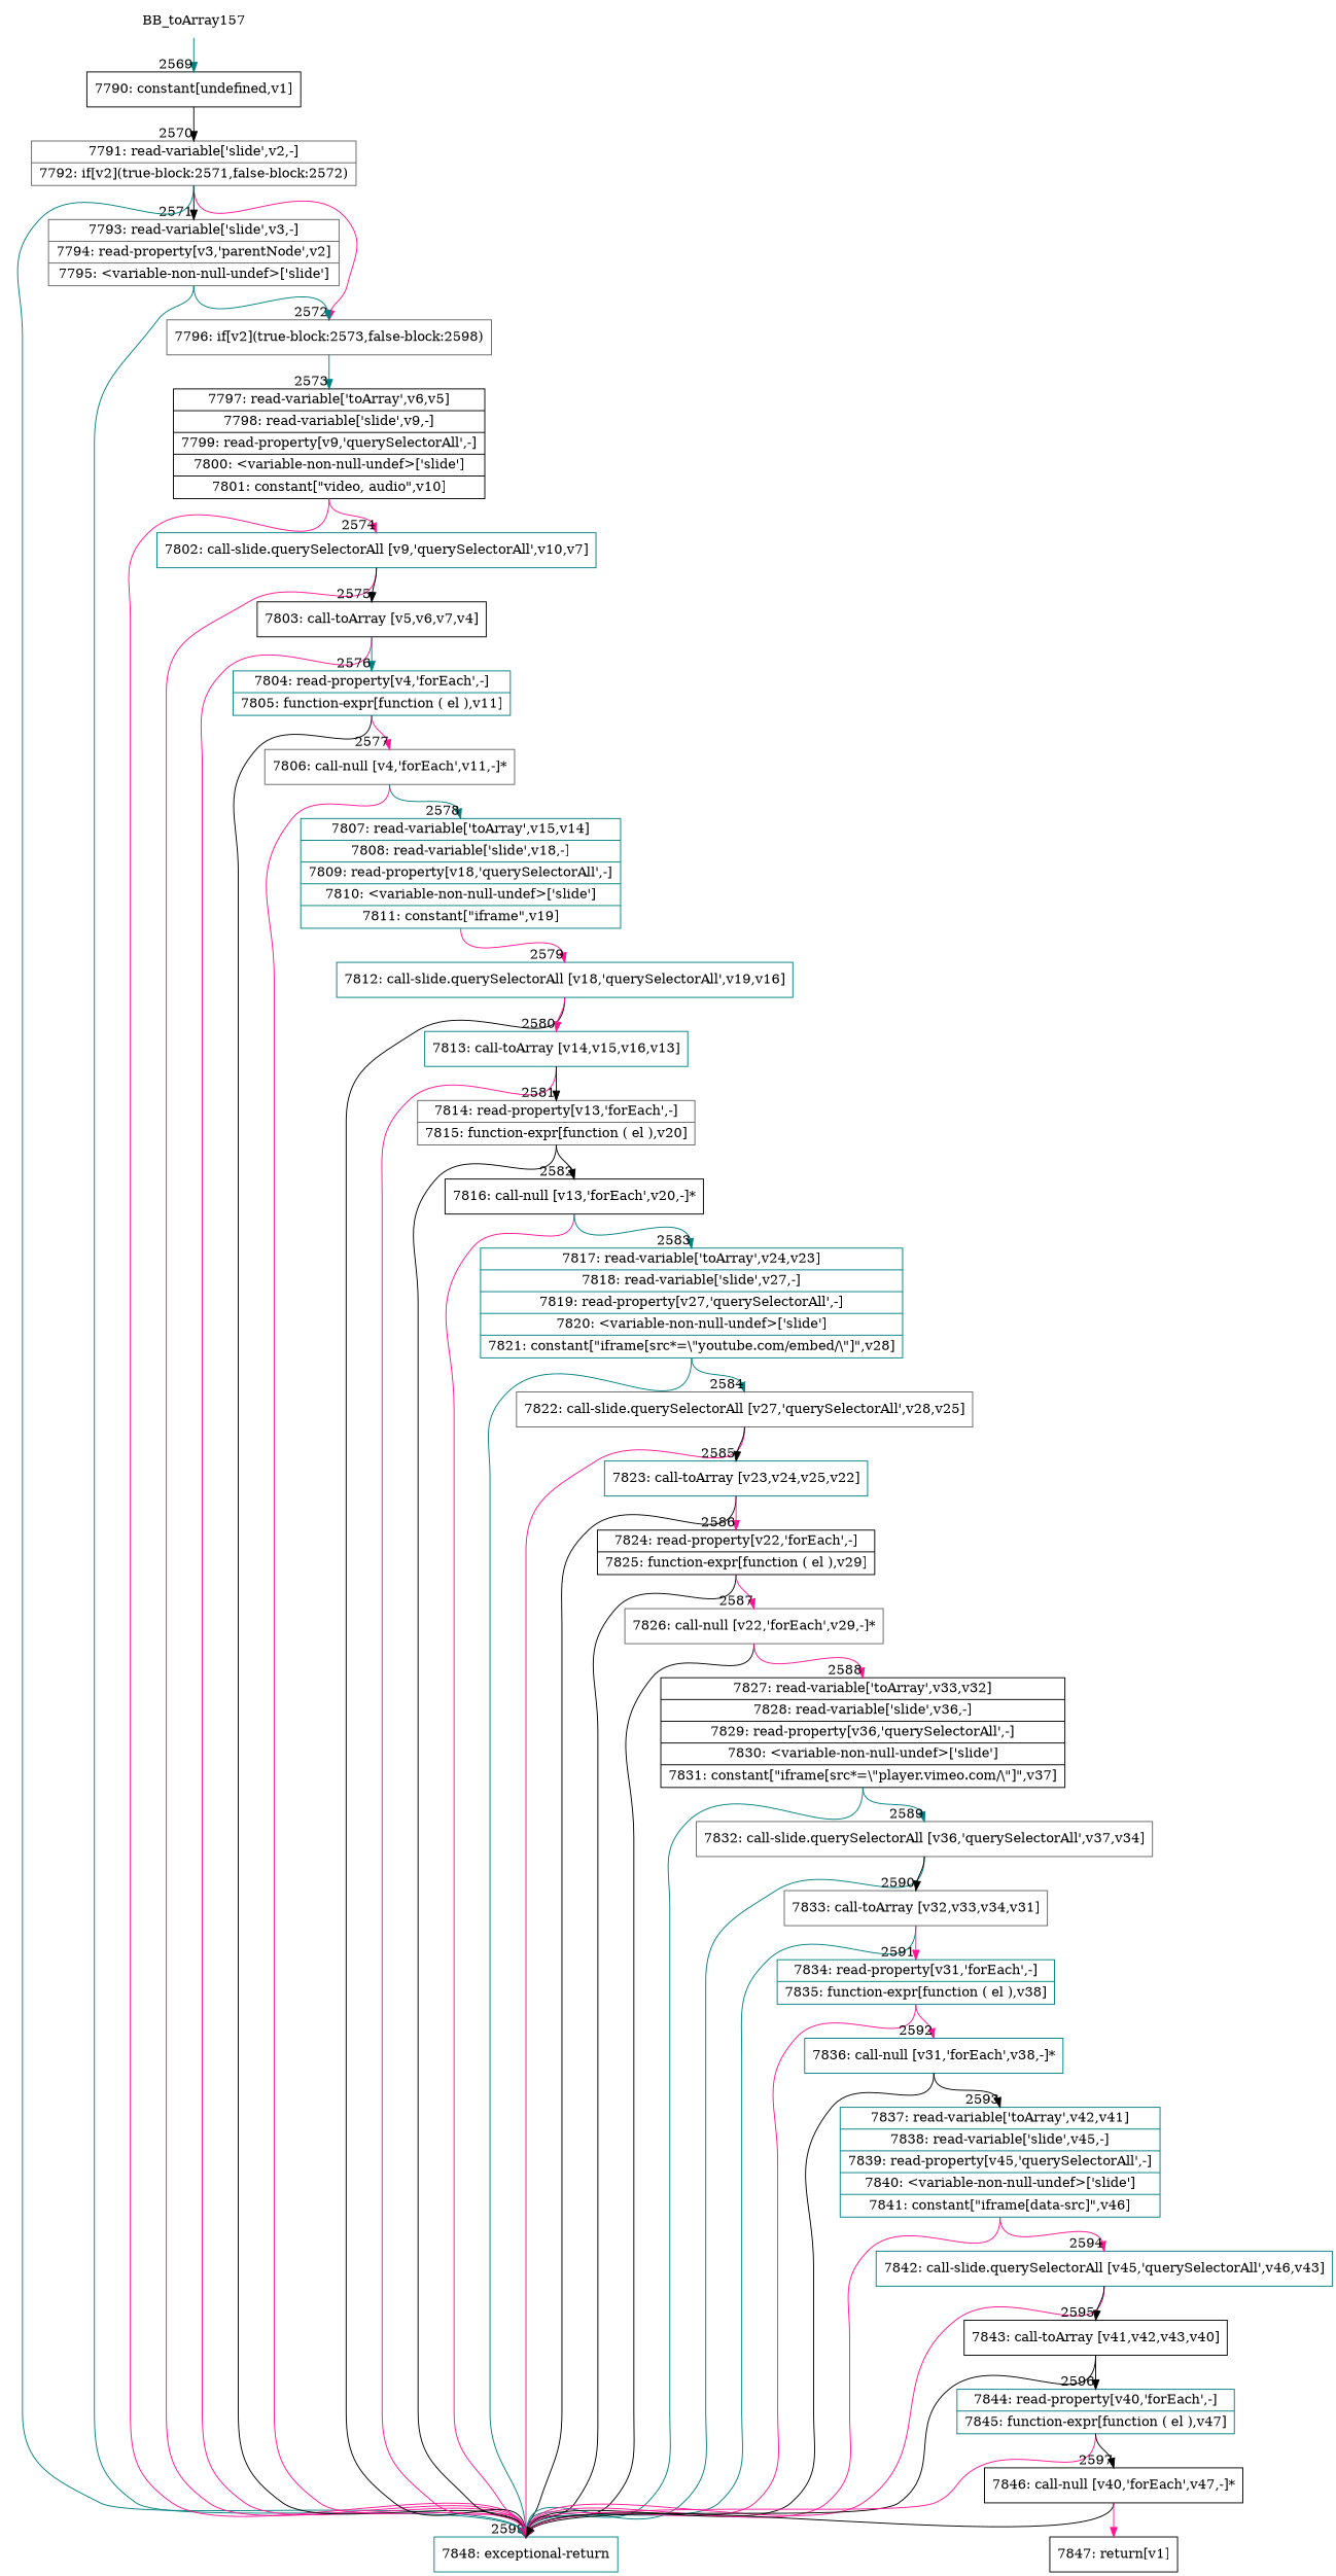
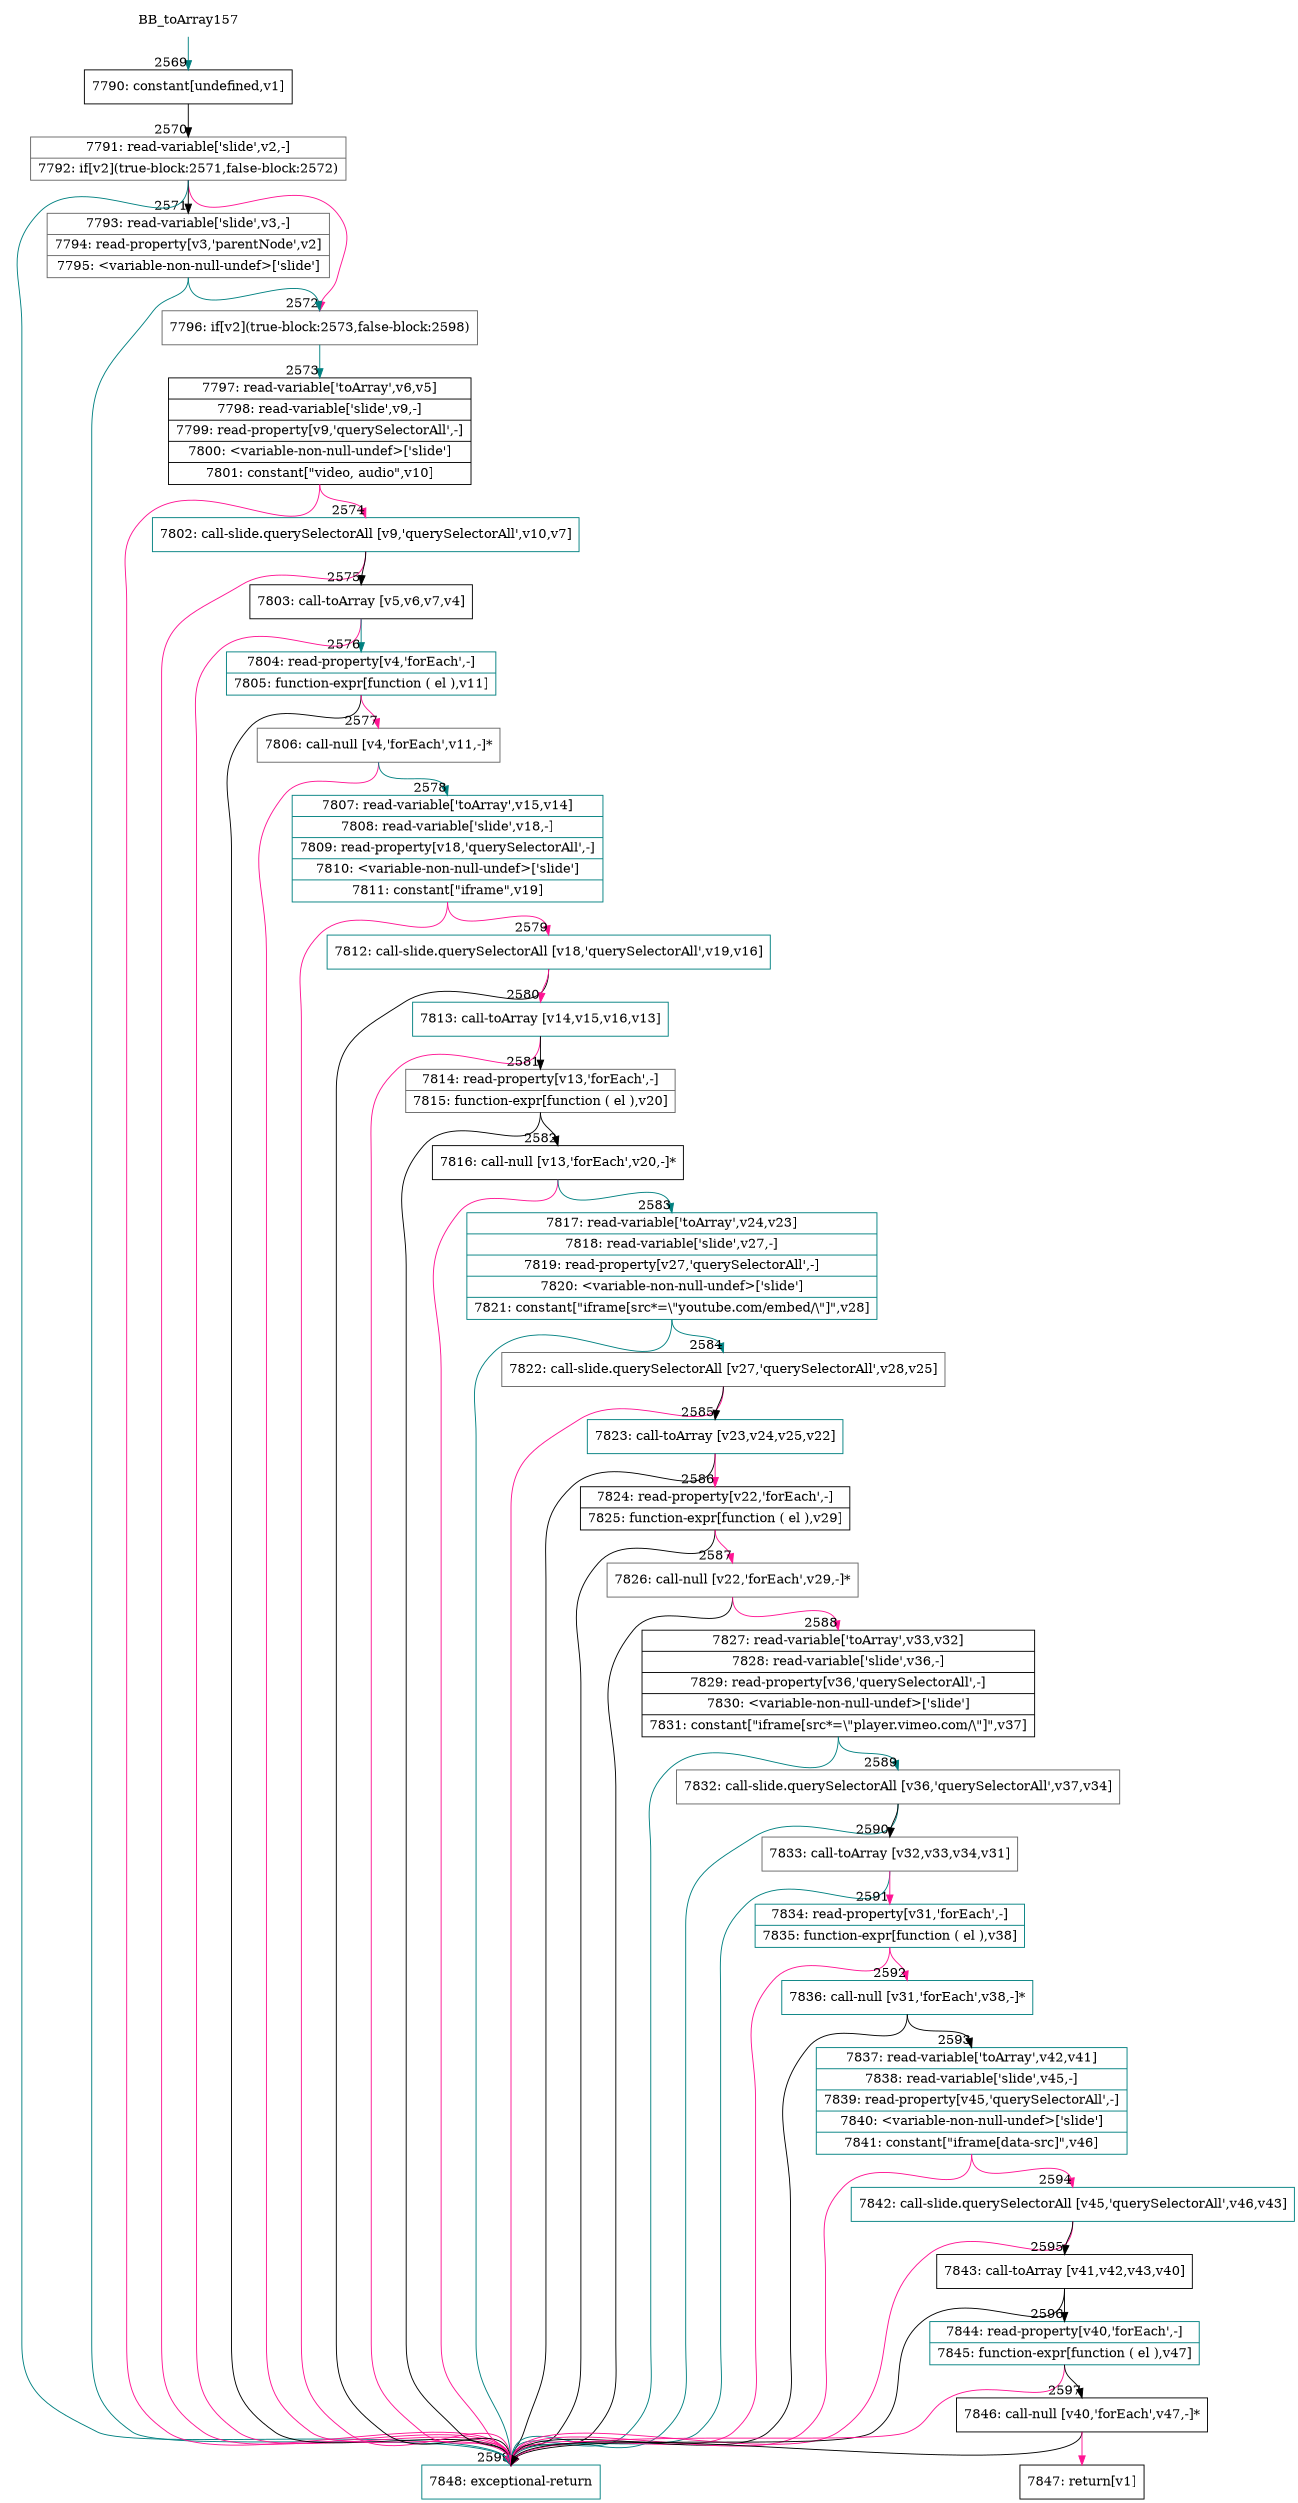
  digraph {
    rankdir=TD
    node [color=teal shape=record]
    edge [color=deeppink headport=n tailport=s]
    n1 [label=BB_toArray157 shape=none]
    n2 [color=black label="{7790: constant[undefined,v1]}"]
    n3 [color=gray40 label="{7791: read-variable['slide',v2,-]|7792: if[v2](true-block:2571,false-block:2572)}"]
    n4 [color=gray40 label="{7796: if[v2](true-block:2573,false-block:2598)}"]
    n5 [color=gray40 label="{7793: read-variable['slide',v3,-]|7794: read-property[v3,'parentNode',v2]|7795: \<variable-non-null-undef\>['slide']}"]
    n6 [label="{7848: exceptional-return}"]
    n7 [color=black label="{7797: read-variable['toArray',v6,v5]|7798: read-variable['slide',v9,-]|7799: read-property[v9,'querySelectorAll',-]|7800: \<variable-non-null-undef\>['slide']|7801: constant[\"video, audio\",v10]}"]
    n8 [label="{7802: call-slide.querySelectorAll [v9,'querySelectorAll',v10,v7]}"]
    n9 [color=black label="{7847: return[v1]}"]
    n10 [color=black label="{7803: call-toArray [v5,v6,v7,v4]}"]
    n11 [label="{7804: read-property[v4,'forEach',-]|7805: function-expr[function ( el ),v11]}"]
    n12 [color=gray40 label="{7806: call-null [v4,'forEach',v11,-]*}"]
    n13 [label="{7807: read-variable['toArray',v15,v14]|7808: read-variable['slide',v18,-]|7809: read-property[v18,'querySelectorAll',-]|7810: \<variable-non-null-undef\>['slide']|7811: constant[\"iframe\",v19]}"]
    n14 [label="{7812: call-slide.querySelectorAll [v18,'querySelectorAll',v19,v16]}"]
    n15 [label="{7813: call-toArray [v14,v15,v16,v13]}"]
    n16 [color=gray40 label="{7814: read-property[v13,'forEach',-]|7815: function-expr[function ( el ),v20]}"]
    n17 [color=black label="{7816: call-null [v13,'forEach',v20,-]*}"]
    n18 [label="{7817: read-variable['toArray',v24,v23]|7818: read-variable['slide',v27,-]|7819: read-property[v27,'querySelectorAll',-]|7820: \<variable-non-null-undef\>['slide']|7821: constant[\"iframe[src*=\\\"youtube.com/embed/\\\"]\",v28]}"]
    n19 [color=gray40 label="{7822: call-slide.querySelectorAll [v27,'querySelectorAll',v28,v25]}"]
    n20 [label="{7823: call-toArray [v23,v24,v25,v22]}"]
    n21 [color=black label="{7824: read-property[v22,'forEach',-]|7825: function-expr[function ( el ),v29]}"]
    n22 [color=gray40 label="{7826: call-null [v22,'forEach',v29,-]*}"]
    n23 [color=black label="{7827: read-variable['toArray',v33,v32]|7828: read-variable['slide',v36,-]|7829: read-property[v36,'querySelectorAll',-]|7830: \<variable-non-null-undef\>['slide']|7831: constant[\"iframe[src*=\\\"player.vimeo.com/\\\"]\",v37]}"]
    n24 [color=gray40 label="{7832: call-slide.querySelectorAll [v36,'querySelectorAll',v37,v34]}"]
    n25 [color=gray40 label="{7833: call-toArray [v32,v33,v34,v31]}"]
    n26 [label="{7834: read-property[v31,'forEach',-]|7835: function-expr[function ( el ),v38]}"]
    n27 [label="{7836: call-null [v31,'forEach',v38,-]*}"]
    n28 [label="{7837: read-variable['toArray',v42,v41]|7838: read-variable['slide',v45,-]|7839: read-property[v45,'querySelectorAll',-]|7840: \<variable-non-null-undef\>['slide']|7841: constant[\"iframe[data-src]\",v46]}"]
    n29 [label="{7842: call-slide.querySelectorAll [v45,'querySelectorAll',v46,v43]}"]
    n30 [color=black label="{7843: call-toArray [v41,v42,v43,v40]}"]
    n31 [label="{7844: read-property[v40,'forEach',-]|7845: function-expr[function ( el ),v47]}"]
    n32 [color=black label="{7846: call-null [v40,'forEach',v47,-]*}"]
    n1 -> n2 [color=teal headlabel="    2569"]
    n2 -> n3 [color=black headlabel="      2570"]
    n3 -> n4 [headlabel="      2572"]
    n3 -> n5 [color=black headlabel="      2571"]
    n3 -> n6 [color=teal headlabel="      2599"]
    n4 -> n7 [color=teal headlabel="      2573"]
    n5 -> n4 [color=teal]
    n5 -> n6 [color=teal]
    n7 -> n6
    n7 -> n8 [headlabel="      2574"]
    n8 -> n6
    n8 -> n10 [color=black headlabel="      2575"]
    n10 -> n6
    n10 -> n11 [color=teal headlabel="      2576"]
    n11 -> n6 [color=black]
    n11 -> n12 [headlabel="      2577"]
    n12 -> n6
    n12 -> n13 [color=teal headlabel="      2578"]
+   n13 -> n6
    n13 -> n14 [headlabel="      2579"]
    n14 -> n6 [color=black]
    n14 -> n15 [headlabel="      2580"]
    n15 -> n6
    n15 -> n16 [color=black headlabel="      2581"]
    n16 -> n6 [color=black]
    n16 -> n17 [color=black headlabel="      2582"]
    n17 -> n6
    n17 -> n18 [color=teal headlabel="      2583"]
    n18 -> n6 [color=teal]
    n18 -> n19 [color=teal headlabel="      2584"]
    n19 -> n6
    n19 -> n20 [color=black headlabel="      2585"]
    n20 -> n6 [color=black]
    n20 -> n21 [headlabel="      2586"]
    n21 -> n6 [color=black]
    n21 -> n22 [headlabel="      2587"]
    n22 -> n6 [color=black]
    n22 -> n23 [headlabel="      2588"]
    n23 -> n6 [color=teal]
    n23 -> n24 [color=teal headlabel="      2589"]
    n24 -> n6 [color=teal]
    n24 -> n25 [color=black headlabel="      2590"]
    n25 -> n6 [color=teal]
    n25 -> n26 [headlabel="      2591"]
    n26 -> n6
    n26 -> n27 [headlabel="      2592"]
    n27 -> n6 [color=black]
    n27 -> n28 [color=black headlabel="      2593"]
    n28 -> n6
    n28 -> n29 [headlabel="      2594"]
    n29 -> n6
    n29 -> n30 [color=black headlabel="      2595"]
    n30 -> n6 [color=black]
    n30 -> n31 [color=black headlabel="      2596"]
    n31 -> n6
    n31 -> n32 [color=black headlabel="      2597"]
    n32 -> n6 [color=black]
    n32 -> n9
  }
